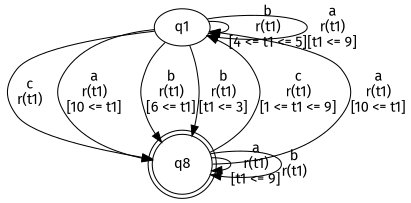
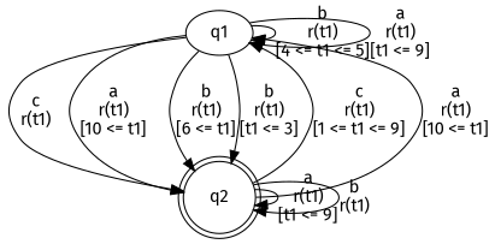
  digraph {
    fontname="Fira Sans"
    node [fontname="Fira Sans"]
    edge [fontname="Fira Sans"]
    n1 [label=q1]
-   n2 [label=q8 shape=doublecircle]
+   n2 [label=q2 shape=doublecircle]
    n1 -> n1 [label="b\nr(t1)\n[4 <= t1 <= 5]"]
    n1 -> n1 [label="a\nr(t1)\n[t1 <= 9]"]
    n1 -> n2 [label="c\nr(t1)\n"]
    n1 -> n2 [label="a\nr(t1)\n[10 <= t1]"]
    n1 -> n2 [label="b\nr(t1)\n[6 <= t1]"]
    n1 -> n2 [label="b\nr(t1)\n[t1 <= 3]"]
    n2 -> n1 [label="c\nr(t1)\n[1 <= t1 <= 9]"]
    n2 -> n1 [label="a\nr(t1)\n[10 <= t1]"]
    n2 -> n2 [label="a\nr(t1)\n[t1 <= 9]"]
    n2 -> n2 [label="b\nr(t1)\n"]
  }
